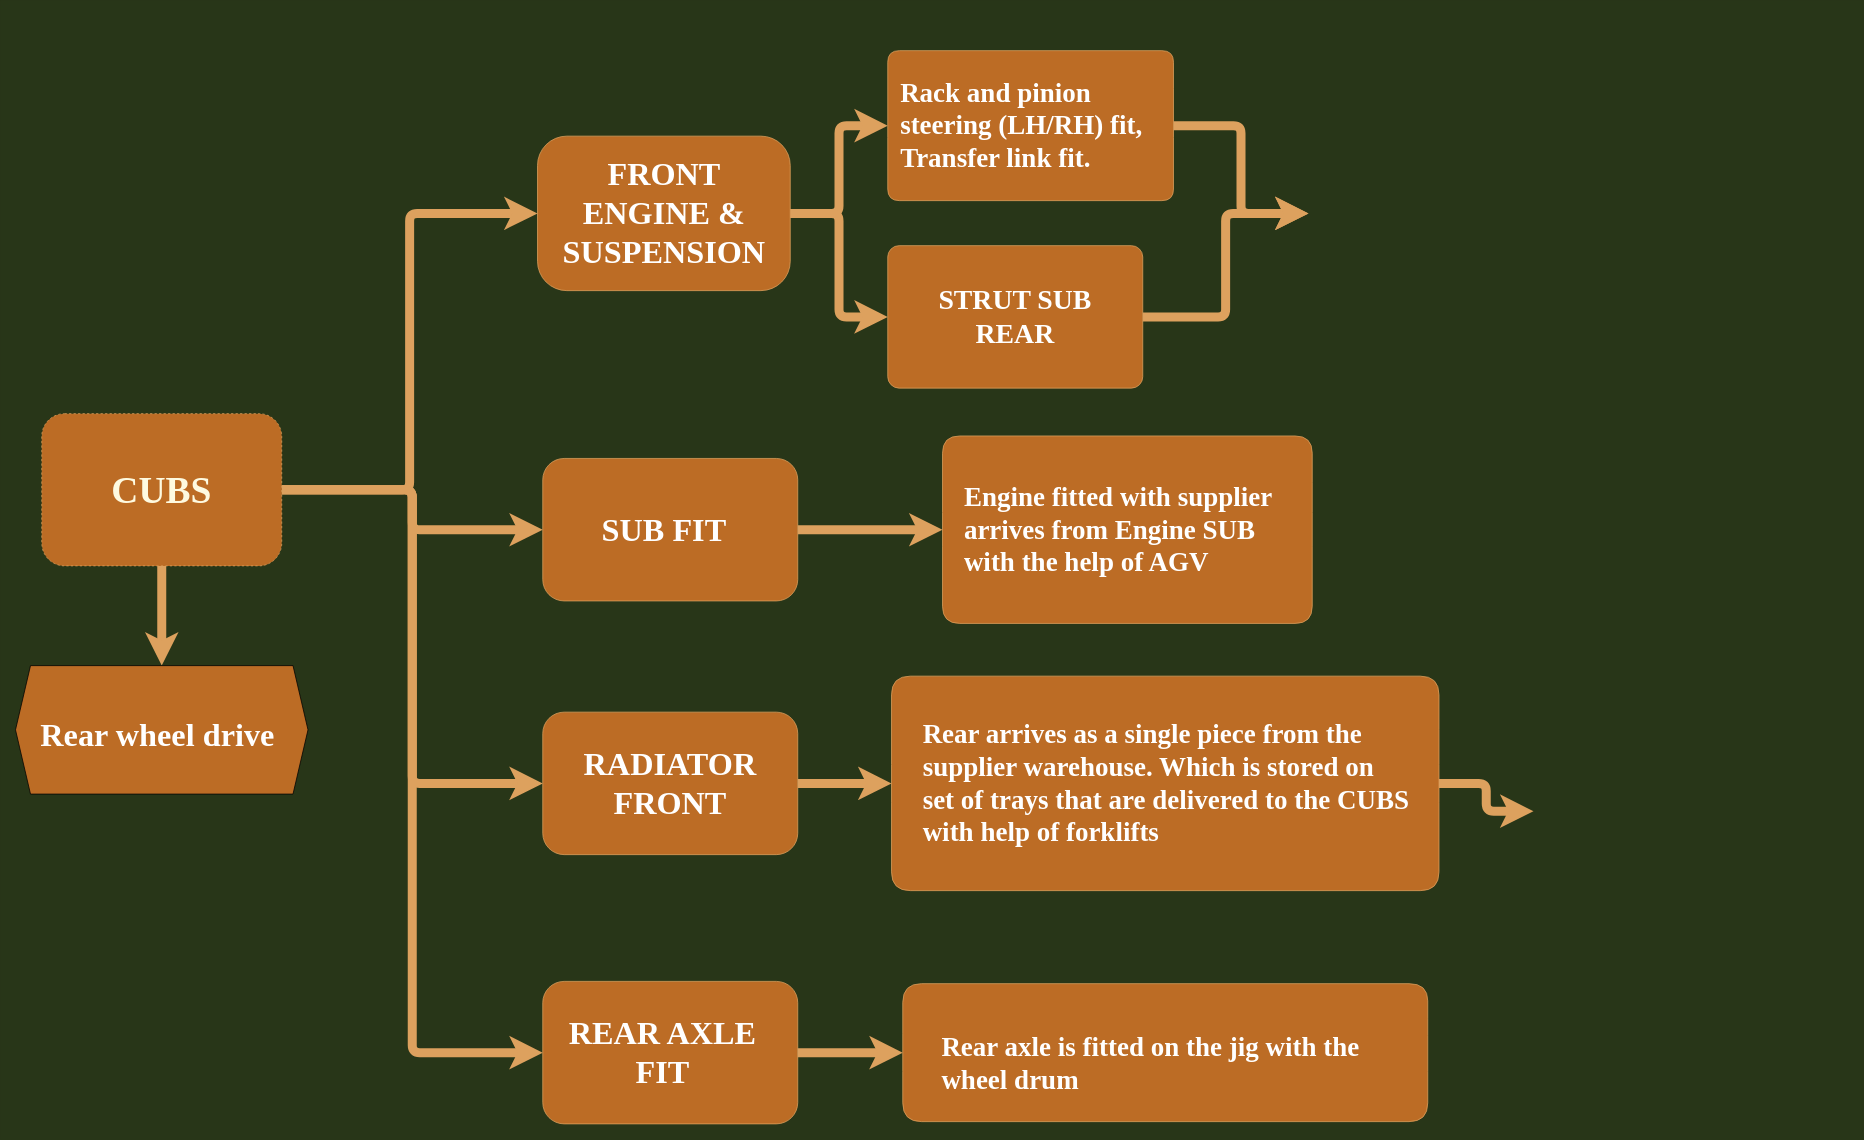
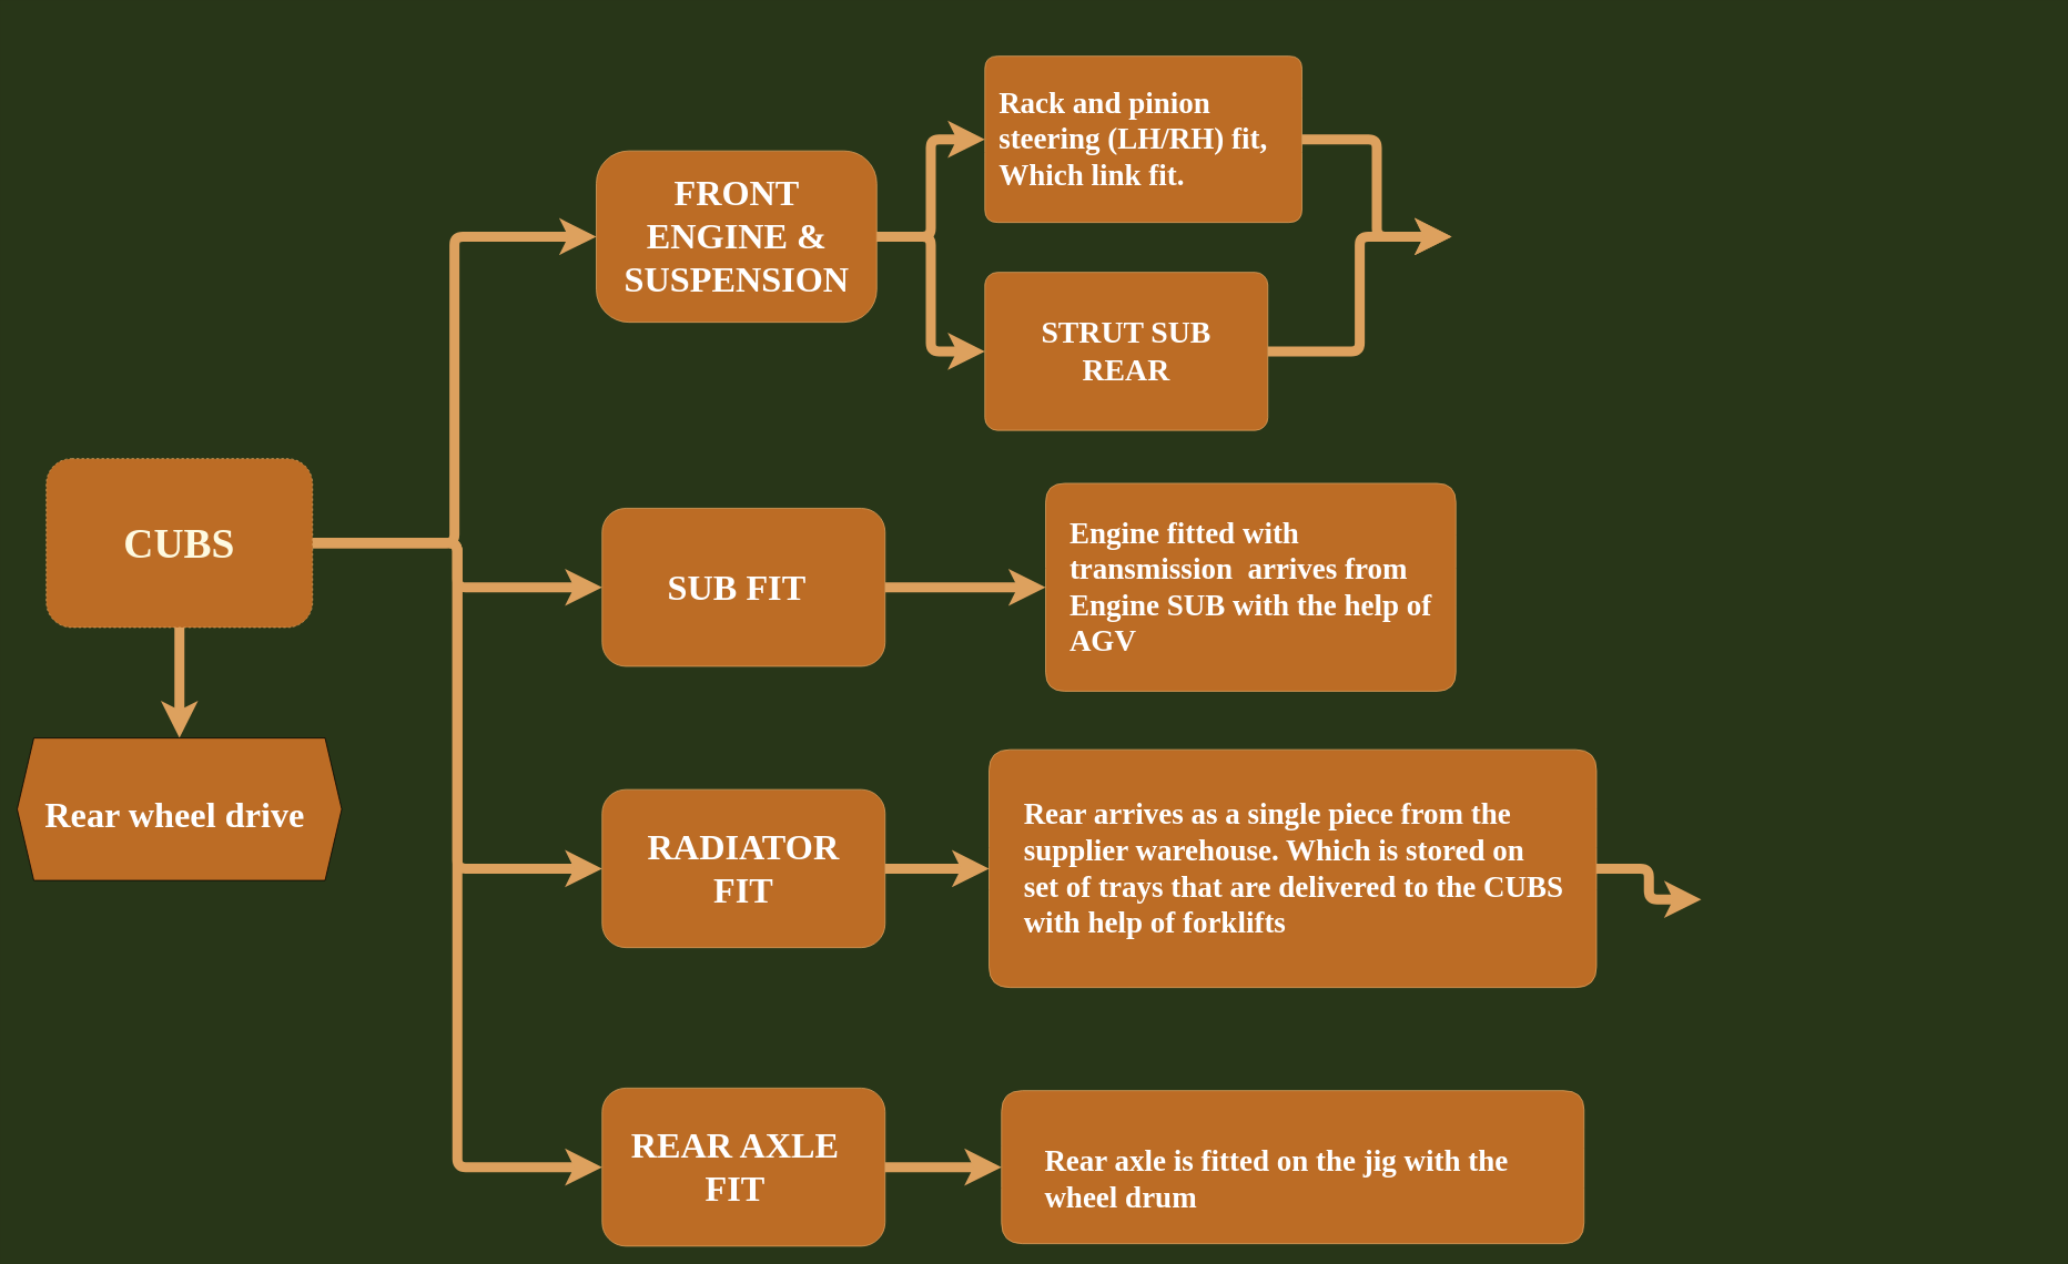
  <mxCell id="0" />
  <mxCell id="1" parent="0" />
  <mxCell id="2" style="edgeStyle=orthogonalEdgeStyle;curved=0;rounded=1;sketch=0;orthogonalLoop=1;jettySize=auto;html=1;entryX=0;entryY=0.5;entryDx=0;entryDy=0;fontFamily=Tahoma;fontSize=64;fontColor=#FFD505;strokeColor=#DDA15E;fillColor=#BC6C25;strokeWidth=12;" parent="1" source="7" target="10" edge="1"><mxGeometry relative="1" as="geometry" /></mxCell>
  <mxCell id="3" style="edgeStyle=orthogonalEdgeStyle;curved=0;rounded=1;sketch=0;orthogonalLoop=1;jettySize=auto;html=1;entryX=0;entryY=0.5;entryDx=0;entryDy=0;fontFamily=Tahoma;fontSize=64;fontColor=#FFD505;strokeColor=#DDA15E;fillColor=#BC6C25;strokeWidth=12;" parent="1" source="7" target="12" edge="1"><mxGeometry relative="1" as="geometry" /></mxCell>
  <mxCell id="4" style="edgeStyle=orthogonalEdgeStyle;curved=0;rounded=1;sketch=0;orthogonalLoop=1;jettySize=auto;html=1;entryX=0;entryY=0.5;entryDx=0;entryDy=0;fontFamily=Tahoma;fontSize=64;fontColor=#FFD505;strokeColor=#DDA15E;fillColor=#BC6C25;strokeWidth=12;" parent="1" source="7" target="14" edge="1"><mxGeometry relative="1" as="geometry" /></mxCell>
  <mxCell id="5" style="edgeStyle=orthogonalEdgeStyle;curved=0;rounded=1;sketch=0;orthogonalLoop=1;jettySize=auto;html=1;entryX=0;entryY=0.5;entryDx=0;entryDy=0;fontFamily=Tahoma;fontSize=64;fontColor=#FFD505;strokeColor=#DDA15E;fillColor=#BC6C25;strokeWidth=12;" parent="1" source="7" target="15" edge="1"><mxGeometry relative="1" as="geometry" /></mxCell>
  <mxCell id="6" style="edgeStyle=orthogonalEdgeStyle;rounded=0;orthogonalLoop=1;jettySize=auto;html=1;entryX=0.5;entryY=0;entryDx=0;entryDy=0;strokeWidth=12;strokeColor=#DDA15E;" edge="1" parent="1" source="7" target="34"><mxGeometry relative="1" as="geometry" /></mxCell>
  <mxCell id="7" value="&lt;font face=&quot;Tahoma&quot; style=&quot;font-size: 50px;&quot;&gt;&lt;b&gt;CUBS&lt;/b&gt;&lt;/font&gt;" style="rounded=1;whiteSpace=wrap;html=1;sketch=0;fontColor=#FEFAE0;strokeColor=#DDA15E;fillColor=#BC6C25;dashed=1;" parent="1" vertex="1"><mxGeometry x="55" y="551" width="320" height="203" as="geometry" /></mxCell>
  <mxCell id="8" style="edgeStyle=orthogonalEdgeStyle;rounded=1;orthogonalLoop=1;jettySize=auto;html=1;exitX=1;exitY=0.5;exitDx=0;exitDy=0;entryX=0;entryY=0.5;entryDx=0;entryDy=0;strokeColor=#DDA15E;strokeWidth=12;" edge="1" parent="1" source="10" target="22"><mxGeometry relative="1" as="geometry" /></mxCell>
  <mxCell id="9" style="edgeStyle=orthogonalEdgeStyle;rounded=1;orthogonalLoop=1;jettySize=auto;html=1;exitX=1;exitY=0.5;exitDx=0;exitDy=0;entryX=0;entryY=0.5;entryDx=0;entryDy=0;strokeColor=#DDA15E;strokeWidth=12;" edge="1" parent="1" source="10" target="32"><mxGeometry relative="1" as="geometry" /></mxCell>
  <mxCell id="10" value="" style="rounded=1;whiteSpace=wrap;html=1;sketch=0;fontFamily=Tahoma;fontSize=64;fontColor=#FFD505;strokeColor=#DDA15E;fillColor=#BC6C25;arcSize=19;" parent="1" vertex="1"><mxGeometry x="716" y="181" width="337" height="206" as="geometry" /></mxCell>
  <mxCell id="11" style="edgeStyle=orthogonalEdgeStyle;rounded=1;orthogonalLoop=1;jettySize=auto;html=1;exitX=1;exitY=0.5;exitDx=0;exitDy=0;entryX=0;entryY=0.5;entryDx=0;entryDy=0;fontSize=36;strokeColor=#DDA15E;strokeWidth=12;" edge="1" parent="1" source="12" target="20"><mxGeometry relative="1" as="geometry" /></mxCell>
  <mxCell id="12" value="" style="rounded=1;whiteSpace=wrap;html=1;sketch=0;fontFamily=Tahoma;fontSize=64;fontColor=#FFD505;strokeColor=#DDA15E;fillColor=#BC6C25;" parent="1" vertex="1"><mxGeometry x="723" y="610.75" width="340" height="190" as="geometry" /></mxCell>
  <mxCell id="13" style="edgeStyle=orthogonalEdgeStyle;rounded=1;orthogonalLoop=1;jettySize=auto;html=1;exitX=1;exitY=0.5;exitDx=0;exitDy=0;entryX=0;entryY=0.5;entryDx=0;entryDy=0;fontSize=37;strokeColor=#DDA15E;strokeWidth=12;" edge="1" parent="1" source="14" target="26"><mxGeometry relative="1" as="geometry" /></mxCell>
  <mxCell id="14" value="" style="rounded=1;whiteSpace=wrap;html=1;sketch=0;fontFamily=Tahoma;fontSize=64;fontColor=#FFD505;strokeColor=#DDA15E;fillColor=#BC6C25;" parent="1" vertex="1"><mxGeometry x="723" y="949" width="340" height="190" as="geometry" /></mxCell>
  <mxCell id="15" value="" style="rounded=1;whiteSpace=wrap;html=1;sketch=0;fontFamily=Tahoma;fontSize=64;fontColor=#FFD505;strokeColor=#DDA15E;fillColor=#BC6C25;" parent="1" vertex="1"><mxGeometry x="723" y="1308" width="340" height="190" as="geometry" /></mxCell>
  <mxCell id="16" value="&lt;b&gt;FRONT ENGINE &amp;amp; SUSPENSION&lt;/b&gt;" style="text;html=1;strokeColor=none;fillColor=none;align=center;verticalAlign=middle;whiteSpace=wrap;rounded=0;sketch=0;fontFamily=Tahoma;fontSize=43;fontColor=#FFFFFF;" parent="1" vertex="1"><mxGeometry x="734.5" y="204" width="300" height="160" as="geometry" /></mxCell>
  <mxCell id="17" value="&lt;b&gt;SUB FIT&lt;/b&gt;" style="text;html=1;strokeColor=none;fillColor=none;align=center;verticalAlign=middle;whiteSpace=wrap;rounded=0;sketch=0;fontFamily=Tahoma;fontSize=43;fontColor=#FFFFFF;" parent="1" vertex="1"><mxGeometry x="735" y="625.75" width="300" height="160" as="geometry" /></mxCell>
- <mxCell id="18" value="&lt;b&gt;RADIATOR&lt;br&gt;FRONT&lt;br&gt;&lt;/b&gt;" style="text;html=1;strokeColor=none;fillColor=none;align=center;verticalAlign=middle;whiteSpace=wrap;rounded=0;sketch=0;fontFamily=Tahoma;fontSize=43;fontColor=#FFFFFF;" parent="1" vertex="1"><mxGeometry x="743" y="964" width="300" height="160" as="geometry" /></mxCell>
+ <mxCell id="18" value="&lt;b&gt;RADIATOR&lt;br&gt;FIT&lt;br&gt;&lt;/b&gt;" style="text;html=1;strokeColor=none;fillColor=none;align=center;verticalAlign=middle;whiteSpace=wrap;rounded=0;sketch=0;fontFamily=Tahoma;fontSize=43;fontColor=#FFFFFF;" parent="1" vertex="1"><mxGeometry x="743" y="964" width="300" height="160" as="geometry" /></mxCell>
  <mxCell id="19" value="&lt;b&gt;REAR AXLE FIT&lt;br&gt;&lt;/b&gt;" style="text;html=1;strokeColor=none;fillColor=none;align=center;verticalAlign=middle;whiteSpace=wrap;rounded=0;sketch=0;fontFamily=Tahoma;fontSize=43;fontColor=#FFFFFF;" parent="1" vertex="1"><mxGeometry x="733" y="1323" width="300" height="160" as="geometry" /></mxCell>
  <mxCell id="20" value="" style="shape=step;perimeter=stepPerimeter;whiteSpace=wrap;html=1;fixedSize=1;rounded=1;sketch=0;fontFamily=Tahoma;fontSize=40;fontColor=#FFFFFF;strokeColor=#DDA15E;fillColor=#BC6C25;flipH=1;size=-10;arcSize=46;" parent="1" vertex="1"><mxGeometry x="1256" y="580.75" width="493" height="250" as="geometry" /></mxCell>
  <mxCell id="21" style="edgeStyle=orthogonalEdgeStyle;rounded=1;orthogonalLoop=1;jettySize=auto;html=1;entryX=0;entryY=0.5;entryDx=0;entryDy=0;fontSize=37;strokeColor=#DDA15E;strokeWidth=12;" edge="1" parent="1" source="22" target="36"><mxGeometry relative="1" as="geometry" /></mxCell>
  <mxCell id="22" value="" style="shape=step;perimeter=stepPerimeter;whiteSpace=wrap;html=1;fixedSize=1;rounded=1;sketch=0;fontFamily=Tahoma;fontSize=40;fontColor=#FFFFFF;strokeColor=#DDA15E;fillColor=#BC6C25;flipH=1;size=-70;arcSize=31;" parent="1" vertex="1"><mxGeometry x="1183" y="67" width="381" height="200" as="geometry" /></mxCell>
- <mxCell id="23" value="&lt;b style=&quot;font-size: 36px;&quot;&gt;&lt;font style=&quot;font-size: 36px;&quot;&gt;Rack and pinion steering (LH/RH) fit, Transfer link fit.&lt;/font&gt;&lt;/b&gt;" style="text;html=1;strokeColor=none;fillColor=none;align=left;verticalAlign=middle;whiteSpace=wrap;rounded=0;sketch=0;fontFamily=Tahoma;fontSize=36;fontColor=#FFFFFF;" parent="1" vertex="1"><mxGeometry x="1198" y="89.35" width="373" height="155.31" as="geometry" /></mxCell>
- <mxCell id="24" value="&lt;span style=&quot;font-size: 36px;&quot;&gt;&lt;b style=&quot;font-size: 36px;&quot;&gt;Engine fitted with supplier&amp;nbsp; arrives from Engine SUB with the help of AGV&lt;/b&gt;&lt;/span&gt;" style="text;html=1;strokeColor=none;fillColor=none;align=left;verticalAlign=middle;whiteSpace=wrap;rounded=0;sketch=0;fontFamily=Tahoma;fontSize=36;fontColor=#FFFFFF;" parent="1" vertex="1"><mxGeometry x="1282.5" y="590.75" width="440" height="230" as="geometry" /></mxCell>
+ <mxCell id="23" value="&lt;b style=&quot;font-size: 36px;&quot;&gt;&lt;font style=&quot;font-size: 36px;&quot;&gt;Rack and pinion steering (LH/RH) fit, Which link fit.&lt;/font&gt;&lt;/b&gt;" style="text;html=1;strokeColor=none;fillColor=none;align=left;verticalAlign=middle;whiteSpace=wrap;rounded=0;sketch=0;fontFamily=Tahoma;fontSize=36;fontColor=#FFFFFF;" parent="1" vertex="1"><mxGeometry x="1198" y="89.35" width="373" height="155.31" as="geometry" /></mxCell>
+ <mxCell id="24" value="&lt;span style=&quot;font-size: 36px;&quot;&gt;&lt;b style=&quot;font-size: 36px;&quot;&gt;Engine fitted with transmission&amp;nbsp; arrives from Engine SUB with the help of AGV&lt;/b&gt;&lt;/span&gt;" style="text;html=1;strokeColor=none;fillColor=none;align=left;verticalAlign=middle;whiteSpace=wrap;rounded=0;sketch=0;fontFamily=Tahoma;fontSize=36;fontColor=#FFFFFF;" parent="1" vertex="1"><mxGeometry x="1282.5" y="590.75" width="440" height="230" as="geometry" /></mxCell>
  <mxCell id="25" style="edgeStyle=orthogonalEdgeStyle;rounded=1;orthogonalLoop=1;jettySize=auto;html=1;exitX=1;exitY=0.5;exitDx=0;exitDy=0;entryX=0;entryY=0.5;entryDx=0;entryDy=0;fontSize=37;strokeColor=#DDA15E;strokeWidth=12;" edge="1" parent="1" source="26" target="37"><mxGeometry relative="1" as="geometry" /></mxCell>
  <mxCell id="26" value="" style="shape=step;perimeter=stepPerimeter;whiteSpace=wrap;html=1;fixedSize=1;rounded=1;sketch=0;fontFamily=Tahoma;fontSize=40;fontColor=#FFFFFF;strokeColor=#DDA15E;fillColor=#BC6C25;flipH=1;size=-10;arcSize=50;" parent="1" vertex="1"><mxGeometry x="1188" y="901" width="730" height="286" as="geometry" /></mxCell>
  <mxCell id="27" style="edgeStyle=orthogonalEdgeStyle;curved=0;rounded=1;sketch=0;orthogonalLoop=1;jettySize=auto;html=1;fontFamily=Tahoma;fontSize=36;fontColor=#FFFFFF;strokeColor=#DDA15E;strokeWidth=12;fillColor=#BC6C25;exitX=1;exitY=0.5;exitDx=0;exitDy=0;" parent="1" source="15" target="28" edge="1"><mxGeometry relative="1" as="geometry" /></mxCell>
  <mxCell id="28" value="" style="shape=step;perimeter=stepPerimeter;whiteSpace=wrap;html=1;fixedSize=1;rounded=1;sketch=0;fontFamily=Tahoma;fontSize=40;fontColor=#FFFFFF;strokeColor=#DDA15E;fillColor=#BC6C25;flipH=1;size=-10;arcSize=50;" parent="1" vertex="1"><mxGeometry x="1203" y="1311" width="700" height="184" as="geometry" /></mxCell>
  <mxCell id="29" value="&lt;b&gt;Rear axle is fitted on the jig with the wheel drum&amp;nbsp;&lt;/b&gt;" style="text;html=1;strokeColor=none;fillColor=none;align=left;verticalAlign=middle;whiteSpace=wrap;rounded=0;sketch=0;fontFamily=Tahoma;fontSize=36;fontColor=#FFFFFF;" parent="1" vertex="1"><mxGeometry x="1253" y="1370" width="630" height="96" as="geometry" /></mxCell>
  <mxCell id="30" value="&lt;span style=&quot;font-size: 36px;&quot;&gt;&lt;b style=&quot;font-size: 36px;&quot;&gt;Rear arrives as a single piece from the supplier warehouse. Which is stored on set of trays that are delivered to the CUBS with help of forklifts&amp;nbsp;&lt;/b&gt;&lt;/span&gt;" style="text;html=1;strokeColor=none;fillColor=none;align=left;verticalAlign=middle;whiteSpace=wrap;rounded=0;sketch=0;fontFamily=Tahoma;fontSize=36;fontColor=#FFFFFF;" parent="1" vertex="1"><mxGeometry x="1227.75" y="935.17" width="650.5" height="217.66" as="geometry" /></mxCell>
  <mxCell id="31" style="edgeStyle=orthogonalEdgeStyle;rounded=1;orthogonalLoop=1;jettySize=auto;html=1;exitX=1;exitY=0.5;exitDx=0;exitDy=0;fontSize=37;strokeColor=#DDA15E;strokeWidth=12;" edge="1" parent="1" source="32" target="36"><mxGeometry relative="1" as="geometry" /></mxCell>
  <mxCell id="32" value="" style="rounded=1;whiteSpace=wrap;html=1;sketch=0;fontFamily=Tahoma;fontSize=64;fontColor=#FFD505;strokeColor=#DDA15E;fillColor=#BC6C25;arcSize=8;" parent="1" vertex="1"><mxGeometry x="1183" y="327" width="340" height="190" as="geometry" /></mxCell>
  <mxCell id="33" value="&lt;b style=&quot;font-size: 37px;&quot;&gt;&lt;font style=&quot;font-size: 37px;&quot;&gt;STRUT SUB REAR&lt;/font&gt;&lt;br style=&quot;font-size: 37px;&quot;&gt;&lt;/b&gt;" style="text;html=1;strokeColor=none;fillColor=none;align=center;verticalAlign=middle;whiteSpace=wrap;rounded=0;sketch=0;fontFamily=Tahoma;fontSize=37;fontColor=#FFFFFF;" parent="1" vertex="1"><mxGeometry x="1203" y="342" width="300" height="160" as="geometry" /></mxCell>
  <mxCell id="34" value="" style="shape=hexagon;perimeter=hexagonPerimeter2;whiteSpace=wrap;html=1;fixedSize=1;fillColor=#BC6C25;" vertex="1" parent="1"><mxGeometry x="20" y="887" width="390" height="171.25" as="geometry" /></mxCell>
  <mxCell id="35" value="&lt;b&gt;Rear wheel drive&amp;nbsp;&lt;br&gt;&lt;/b&gt;" style="text;html=1;strokeColor=none;fillColor=none;align=center;verticalAlign=middle;whiteSpace=wrap;rounded=0;sketch=0;fontFamily=Tahoma;fontSize=43;fontColor=#FFFFFF;" vertex="1" parent="1"><mxGeometry x="35.25" y="928.25" width="359.5" height="103.6" as="geometry" /></mxCell>
  <mxCell id="36" value="" style="shape=image;verticalLabelPosition=bottom;labelBackgroundColor=default;verticalAlign=top;aspect=fixed;imageAspect=0;image=https://i.pinimg.com/originals/92/47/e3/9247e37150e7b20b7cbdf04f393104fe.png;" vertex="1" parent="1"><mxGeometry x="1744" y="20" width="718.37" height="528" as="geometry" /></mxCell>
  <mxCell id="37" value="" style="shape=image;verticalLabelPosition=bottom;labelBackgroundColor=default;verticalAlign=top;aspect=fixed;imageAspect=0;image=https://www.roughtrax4x4.com/media/catalog/product/cache/18844361176c4db2753e9ef5e0ed678f/r/a/rad001_new-min_1.jpg;" vertex="1" parent="1"><mxGeometry x="2044" y="946" width="317.65" height="270" as="geometry" /></mxCell>
